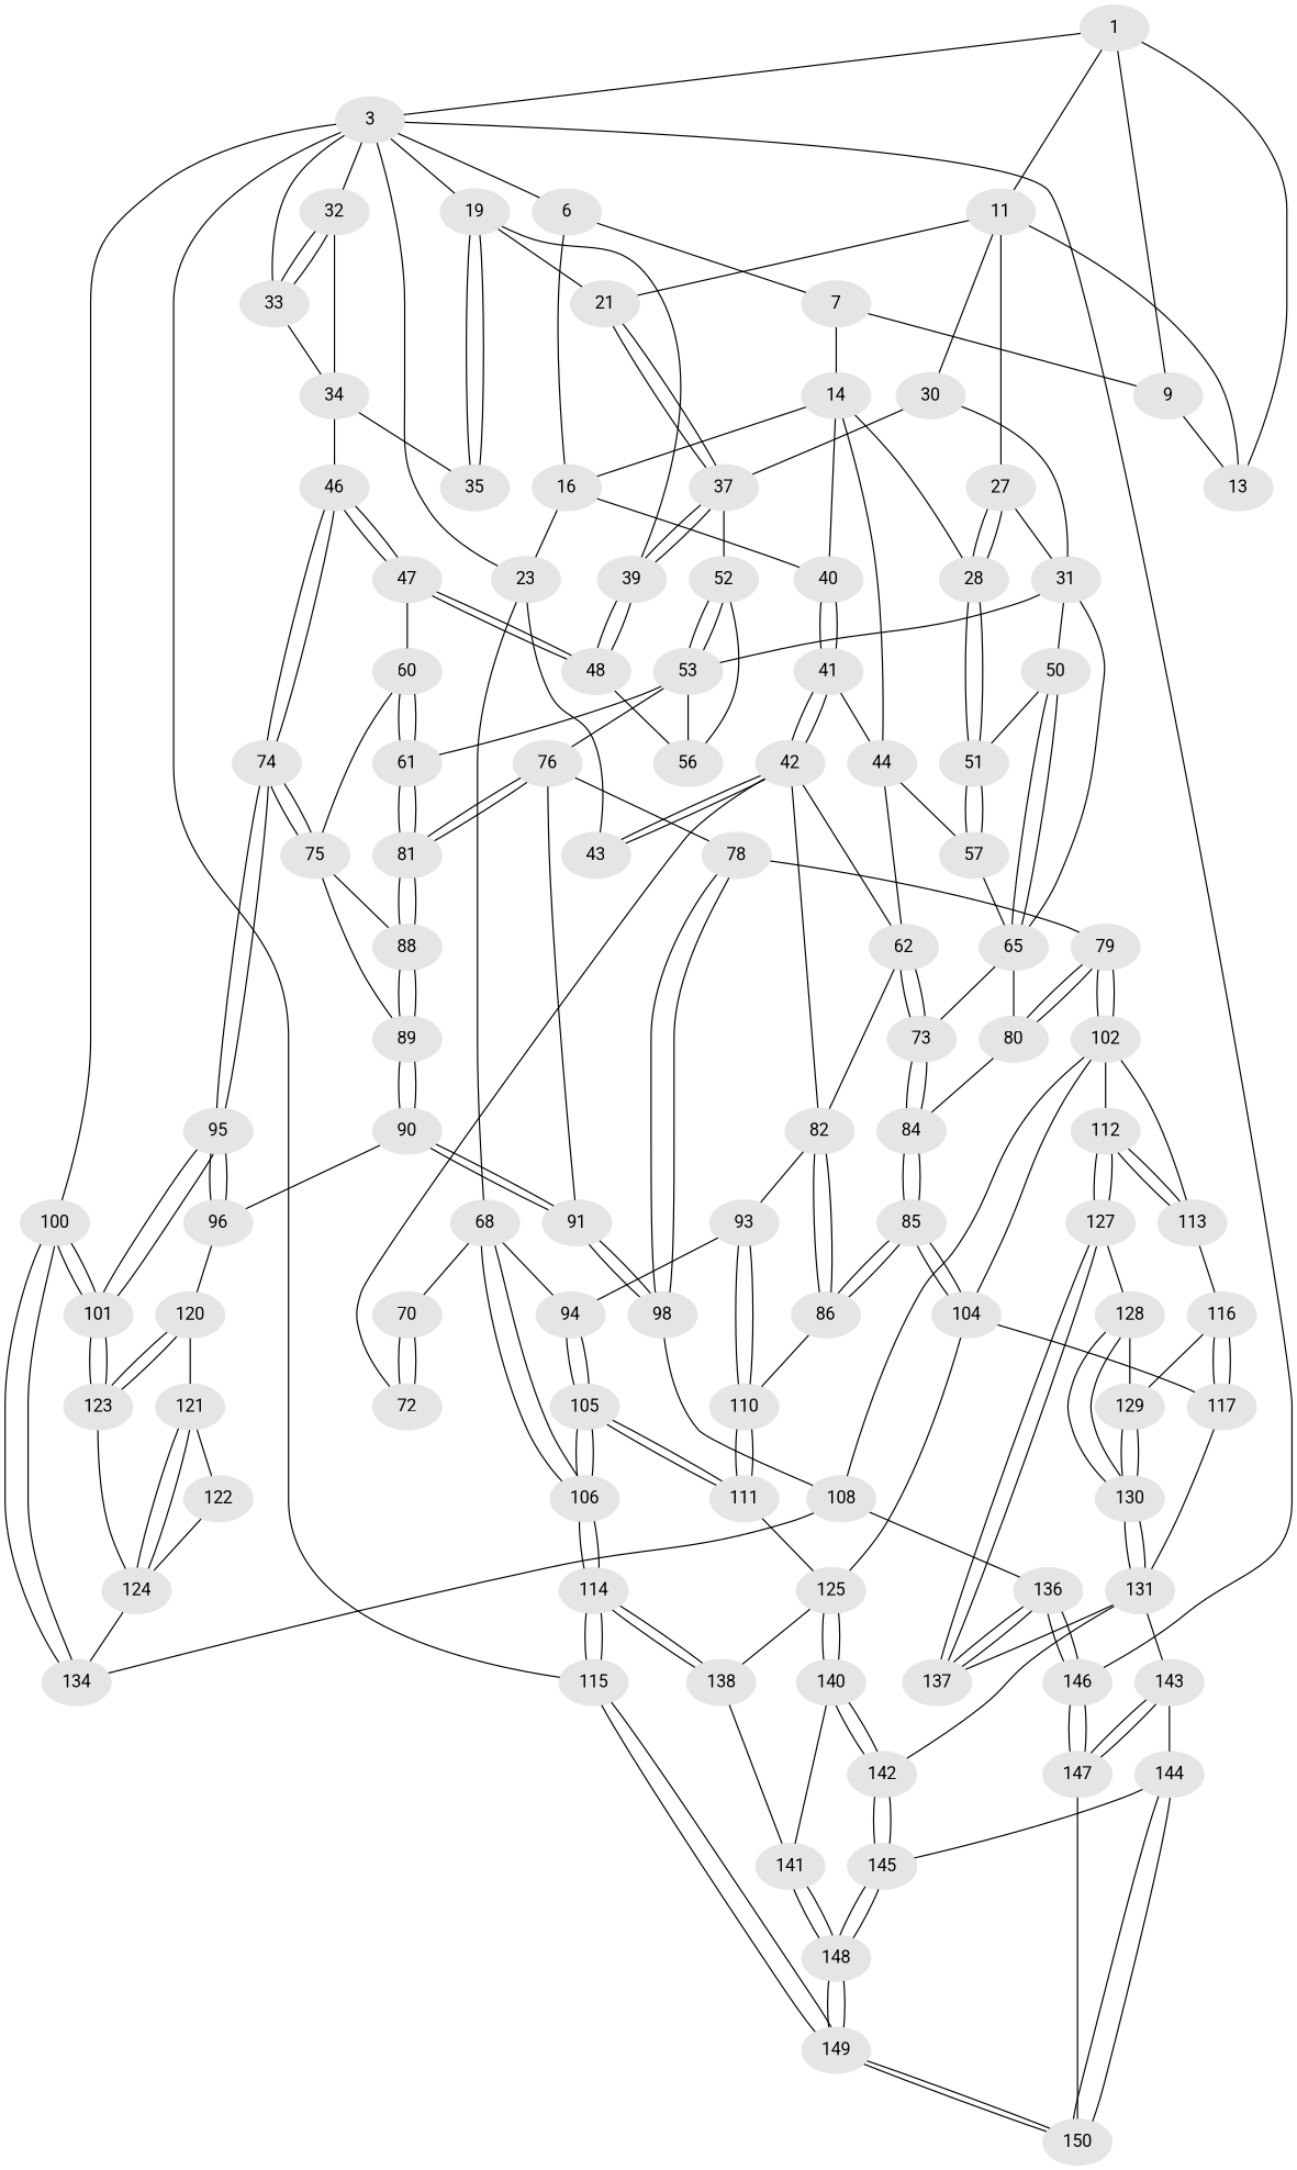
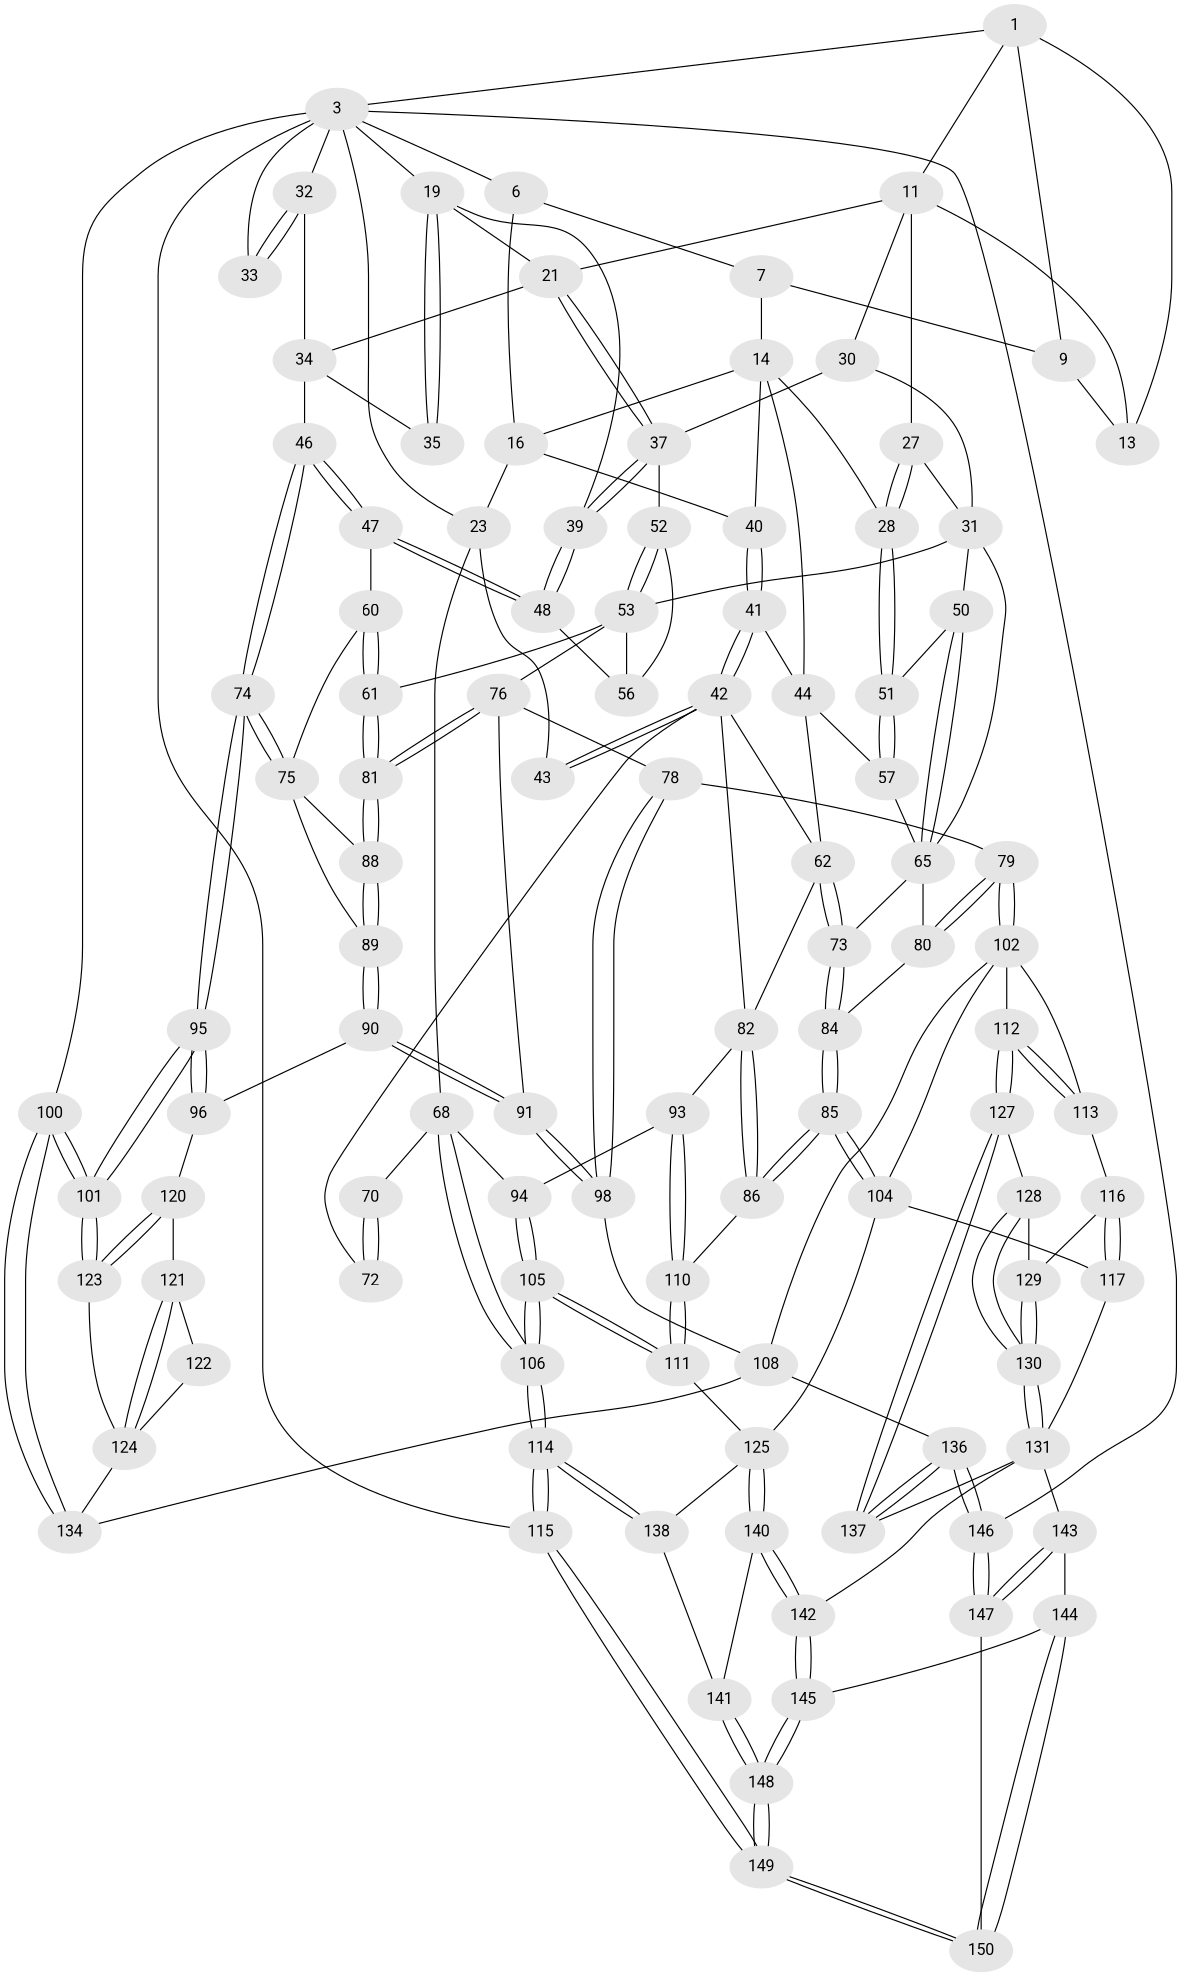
  graph {
    fontname=Roboto
    node [color=gray90 fontname=Roboto style=filled]
    edge [fontname=Roboto]
    1 [super="+2+8"]
    3 [super="+18+4"]
    9
    11 [super="+22+12"]
    13
    6
    19 [super="+20"]
    23 [super="+24"]
    32
    33
    100
    115
    146
    21
    27
    30
    7 [super="+10"]
    16 [super="+26+17"]
    35
    39
    43
    68 [super="+69"]
    34 [super="+45"]
    101
    134
    149
    147
    14 [super="+15+29"]
    40
    28
    44 [super="+58"]
    37 [super="+38"]
    31 [super="+49"]
    51
    41
    62 [super="+63"]
    57
    48
    52
    70
    94
    106
    50
    53 [super="+54+59"]
    65 [super="+66"]
    56
    61
    76 [super="+77"]
    73
    80
    46
    47
    74
    42 [super="+64"]
    72
    82 [super="+83"]
    86
    93
    60
    75 [super="+87"]
    95
    81
    78
    91
    88
    89 [super="+97"]
    84
    105
    114
    85
    96 [super="+119"]
    90
    79
    98 [super="+107"]
    102 [super="+109+103"]
    108 [super="+135"]
    104 [super="+118"]
    112
    113
    110
    117
    125 [super="+126"]
    111
    120
    123
    121
    136
    124 [super="+133"]
    122
    127
    116
    131 [super="+139+132"]
    138
    140
    137
    128
    129
    141
    150
    130
    142
    143
    145
    144
    148
    1 -- 3
    1 -- 9
    1 -- 11
    1 -- 13
    3 -- 6
    3 -- 19
    3 -- 23
    3 -- 32
    3 -- 33
    3 -- 100
    3 -- 115 [weight=2]
    3 -- 146
    9 -- 13
    11 -- 13
    11 -- 21
    11 -- 27
    11 -- 30
    6 -- 7
    6 -- 16
    19 -- 21
    19 -- 35 [weight=2]
    19 -- 35
    19 -- 39
    23 -- 43
    23 -- 68
    32 -- 33
    32 -- 33
    32 -- 34
-   33 -- 34
+   21 -- 34
    100 -- 101
    100 -- 101
    100 -- 134
    100 -- 134
    115 -- 149
    115 -- 149
    146 -- 147
    146 -- 147
    21 -- 37
    21 -- 37
    27 -- 28
    27 -- 28
    27 -- 31
    30 -- 37
    30 -- 31
    7 -- 9
    7 -- 14
    16 -- 23 [weight=2]
    16 -- 40
    39 -- 48
    39 -- 48
    68 -- 70
    68 -- 94
    68 -- 106
    68 -- 106
    34 -- 35
    34 -- 46
    101 -- 123
    101 -- 123
    149 -- 150
    149 -- 150
    147 -- 150
    14 -- 16
    14 -- 40
    14 -- 28
    14 -- 44
    40 -- 41
    40 -- 41
    28 -- 51
    28 -- 51
    44 -- 62
    44 -- 57
    37 -- 39
    37 -- 39
    37 -- 52
    31 -- 50
    31 -- 53
    31 -- 65
    51 -- 57
    51 -- 57
    41 -- 44
    41 -- 42
    41 -- 42
    62 -- 73
    62 -- 73
    62 -- 82
    57 -- 65
    48 -- 56
    52 -- 53
    52 -- 53
    52 -- 56
    70 -- 72
    70 -- 72
    94 -- 105
    94 -- 105
    106 -- 114
    106 -- 114
    50 -- 51
    50 -- 65
    50 -- 65
    53 -- 56
    53 -- 61
    53 -- 76
    65 -- 73
    65 -- 80
    61 -- 81
    61 -- 81
    76 -- 81
    76 -- 81
    76 -- 78
    76 -- 91
    73 -- 84
    73 -- 84
    80 -- 84
    46 -- 47
    46 -- 47
    46 -- 74
    46 -- 74
    47 -- 48
    47 -- 48
    47 -- 60
    74 -- 75
    74 -- 75
    74 -- 95
    74 -- 95
    42 -- 43
    42 -- 43
    42 -- 62
    42 -- 72
    42 -- 82
    82 -- 86
    82 -- 86
    82 -- 93
    86 -- 110
    93 -- 94
    93 -- 110
    93 -- 110
    60 -- 61
    60 -- 61
    60 -- 75
    75 -- 88
    75 -- 89
    95 -- 101
    95 -- 101
    95 -- 96
    95 -- 96
    81 -- 88
    81 -- 88
    78 -- 79
    78 -- 98
    78 -- 98
    91 -- 98
    91 -- 98
    88 -- 89
    88 -- 89
    89 -- 90
    89 -- 90
    84 -- 85
    84 -- 85
    105 -- 106
    105 -- 106
    105 -- 111
    105 -- 111
    114 -- 115
    114 -- 115
    114 -- 138
    114 -- 138
    85 -- 86
    85 -- 86
    85 -- 104
    85 -- 104
    96 -- 120
    90 -- 91
    90 -- 91
    90 -- 96
    79 -- 80
    79 -- 80
    79 -- 102
    79 -- 102
    98 -- 108
    102 -- 108
    102 -- 104
    102 -- 112
    102 -- 113
    108 -- 134
    108 -- 136
    104 -- 117
    104 -- 125
    112 -- 113
    112 -- 113
    112 -- 127
    112 -- 127
    113 -- 116
    110 -- 111
    110 -- 111
    117 -- 131
    125 -- 138
    125 -- 140
    125 -- 140
    111 -- 125
    120 -- 123
    120 -- 123
    120 -- 121
    123 -- 124
    121 -- 124
    121 -- 124
    121 -- 122
    136 -- 146
    136 -- 146
    136 -- 137
    136 -- 137
    124 -- 134
    122 -- 124
    127 -- 137
    127 -- 137
    127 -- 128
    116 -- 117
    116 -- 117
    116 -- 129
    131 -- 137
    131 -- 142
    131 -- 143
    138 -- 141
    140 -- 141
    140 -- 142
    140 -- 142
    128 -- 129
    128 -- 130
    128 -- 130
    129 -- 130
    129 -- 130
    141 -- 148
    141 -- 148
    130 -- 131
    130 -- 131
    142 -- 145
    142 -- 145
    143 -- 147
    143 -- 147
    143 -- 144
    145 -- 148
    145 -- 148
    144 -- 150
    144 -- 150
    144 -- 145
    148 -- 149
    148 -- 149
  }
